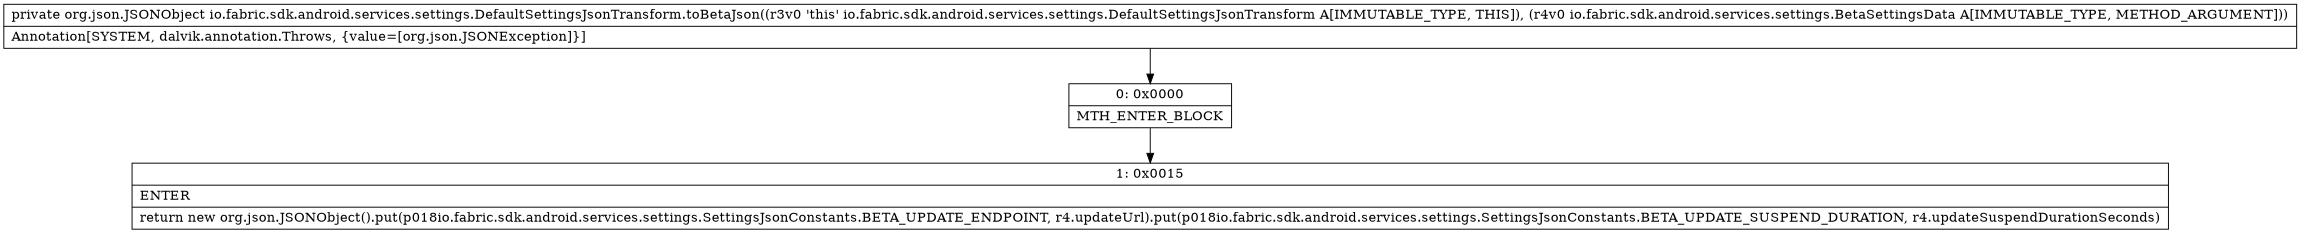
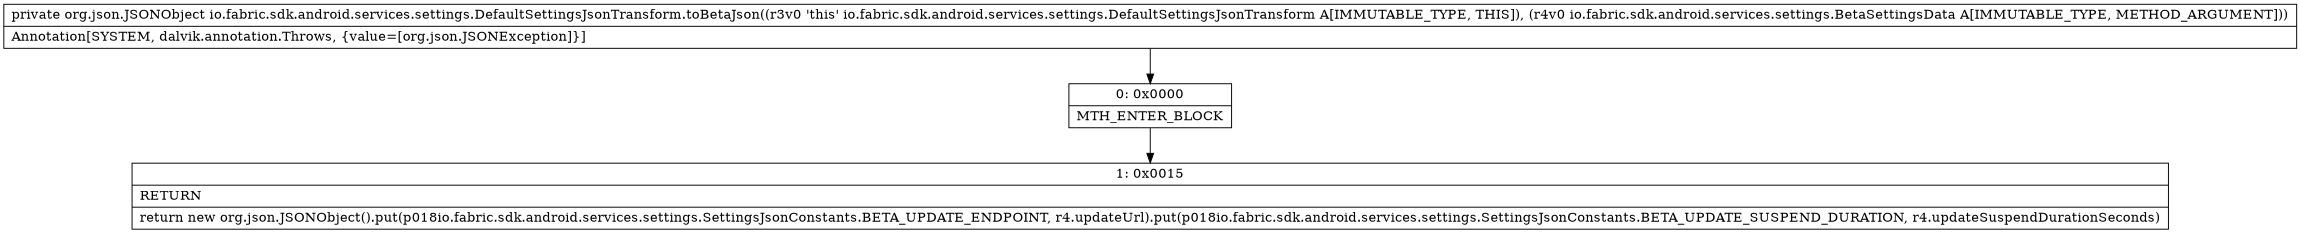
  digraph {
    node [shape=record]
    n1 [label="{0\:\ 0x0000|MTH_ENTER_BLOCK\l}"]
-   n2 [label="{1\:\ 0x0015|ENTER\l|return new org.json.JSONObject().put(p018io.fabric.sdk.android.services.settings.SettingsJsonConstants.BETA_UPDATE_ENDPOINT, r4.updateUrl).put(p018io.fabric.sdk.android.services.settings.SettingsJsonConstants.BETA_UPDATE_SUSPEND_DURATION, r4.updateSuspendDurationSeconds)\l}"]
+   n2 [label="{1\:\ 0x0015|RETURN\l|return new org.json.JSONObject().put(p018io.fabric.sdk.android.services.settings.SettingsJsonConstants.BETA_UPDATE_ENDPOINT, r4.updateUrl).put(p018io.fabric.sdk.android.services.settings.SettingsJsonConstants.BETA_UPDATE_SUSPEND_DURATION, r4.updateSuspendDurationSeconds)\l}"]
    n3 [label="{private org.json.JSONObject io.fabric.sdk.android.services.settings.DefaultSettingsJsonTransform.toBetaJson((r3v0 'this' io.fabric.sdk.android.services.settings.DefaultSettingsJsonTransform A[IMMUTABLE_TYPE, THIS]), (r4v0 io.fabric.sdk.android.services.settings.BetaSettingsData A[IMMUTABLE_TYPE, METHOD_ARGUMENT]))  | Annotation[SYSTEM, dalvik.annotation.Throws, \{value=[org.json.JSONException]\}]\l}"]
    n1 -> n2
    n3 -> n1
  }
